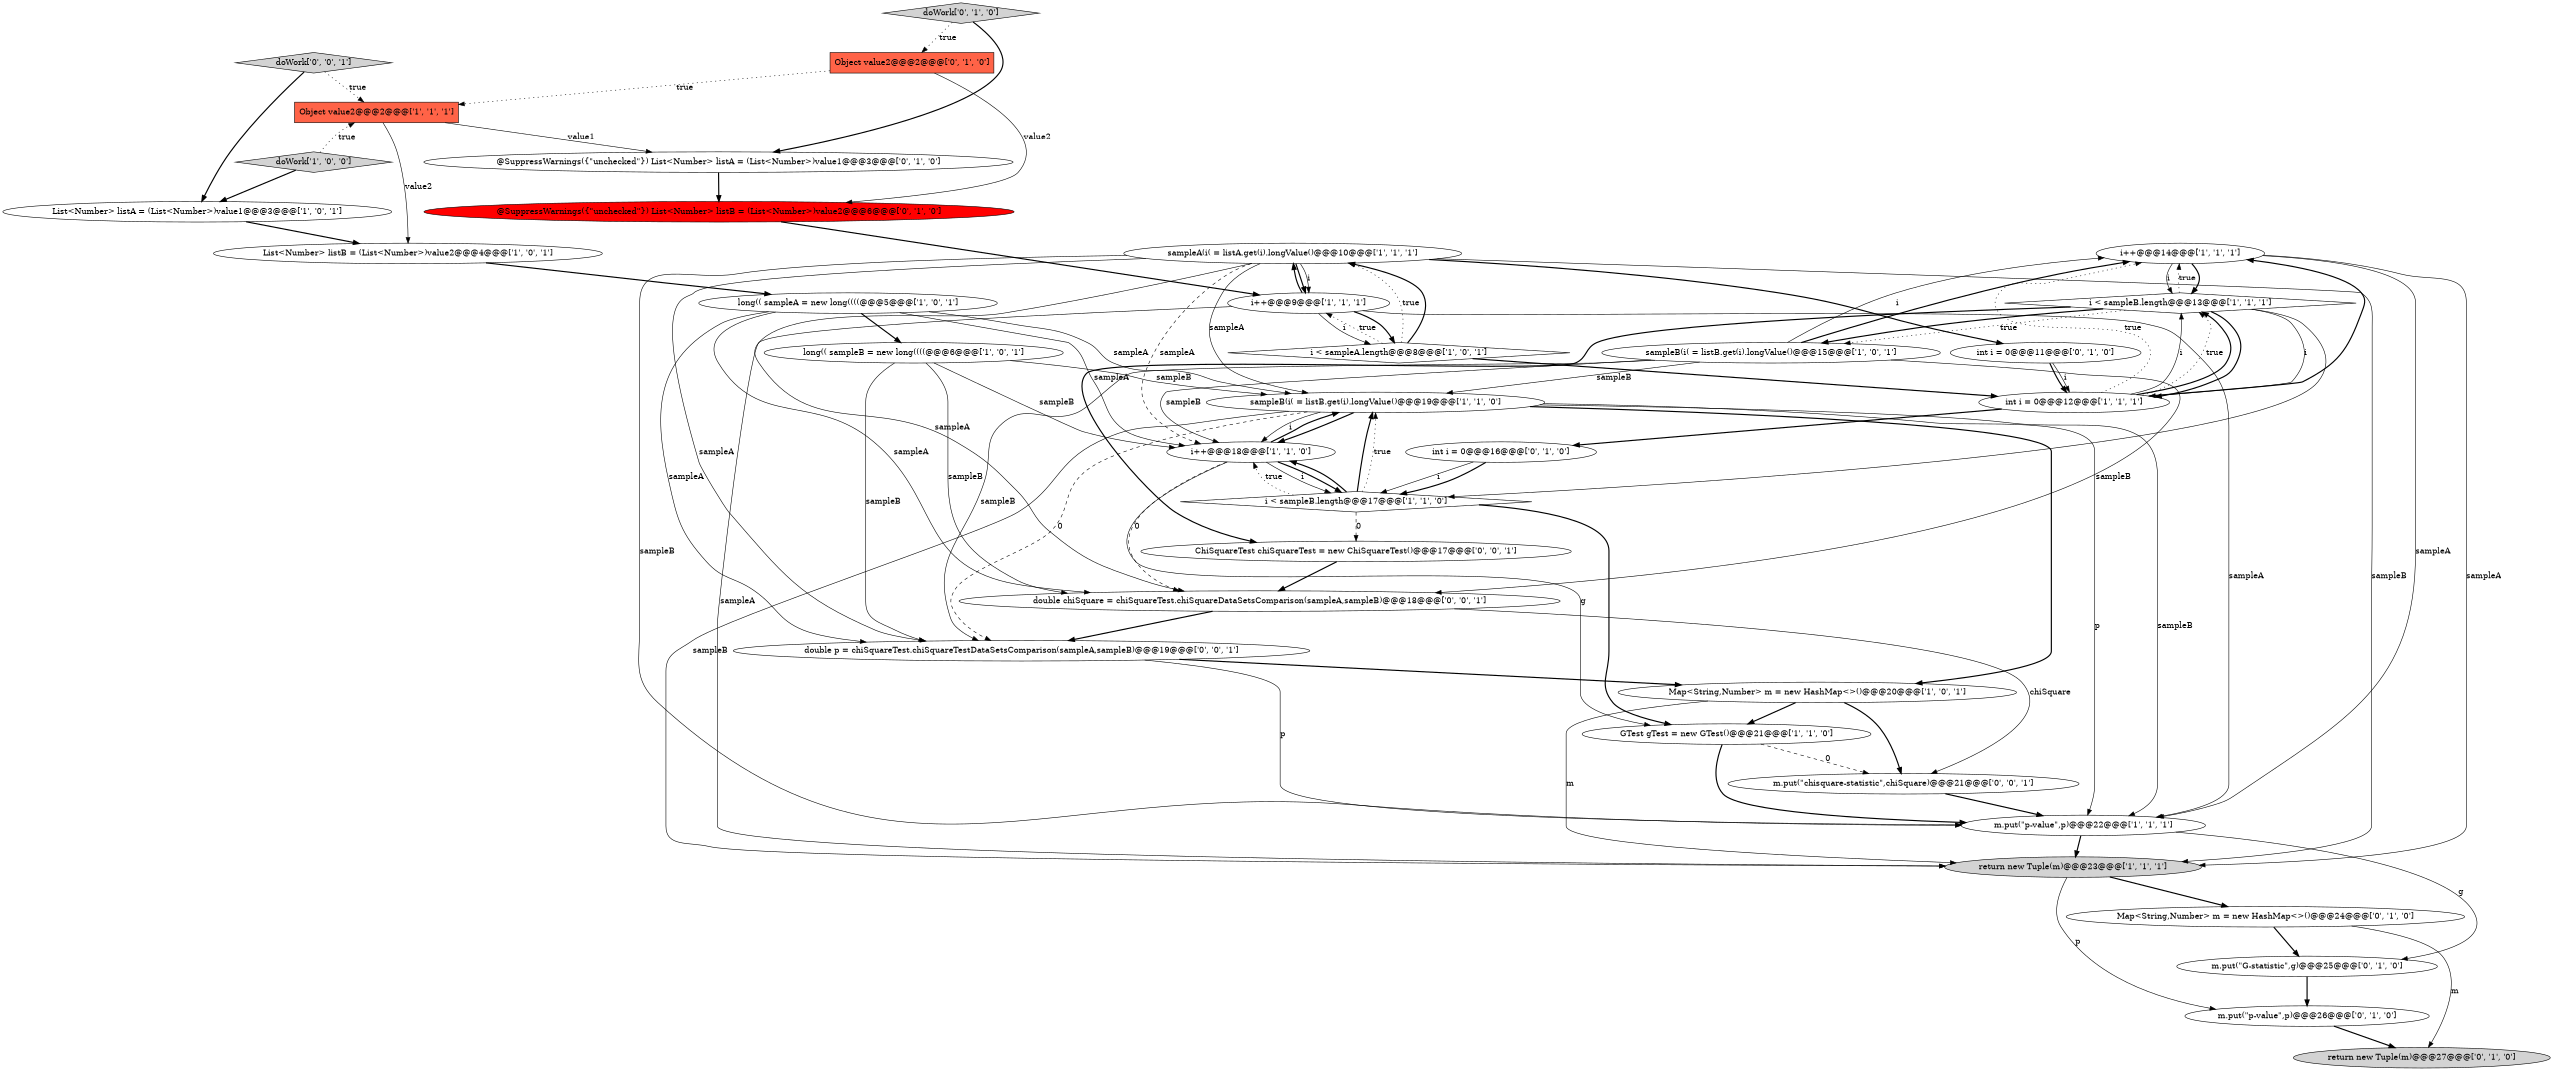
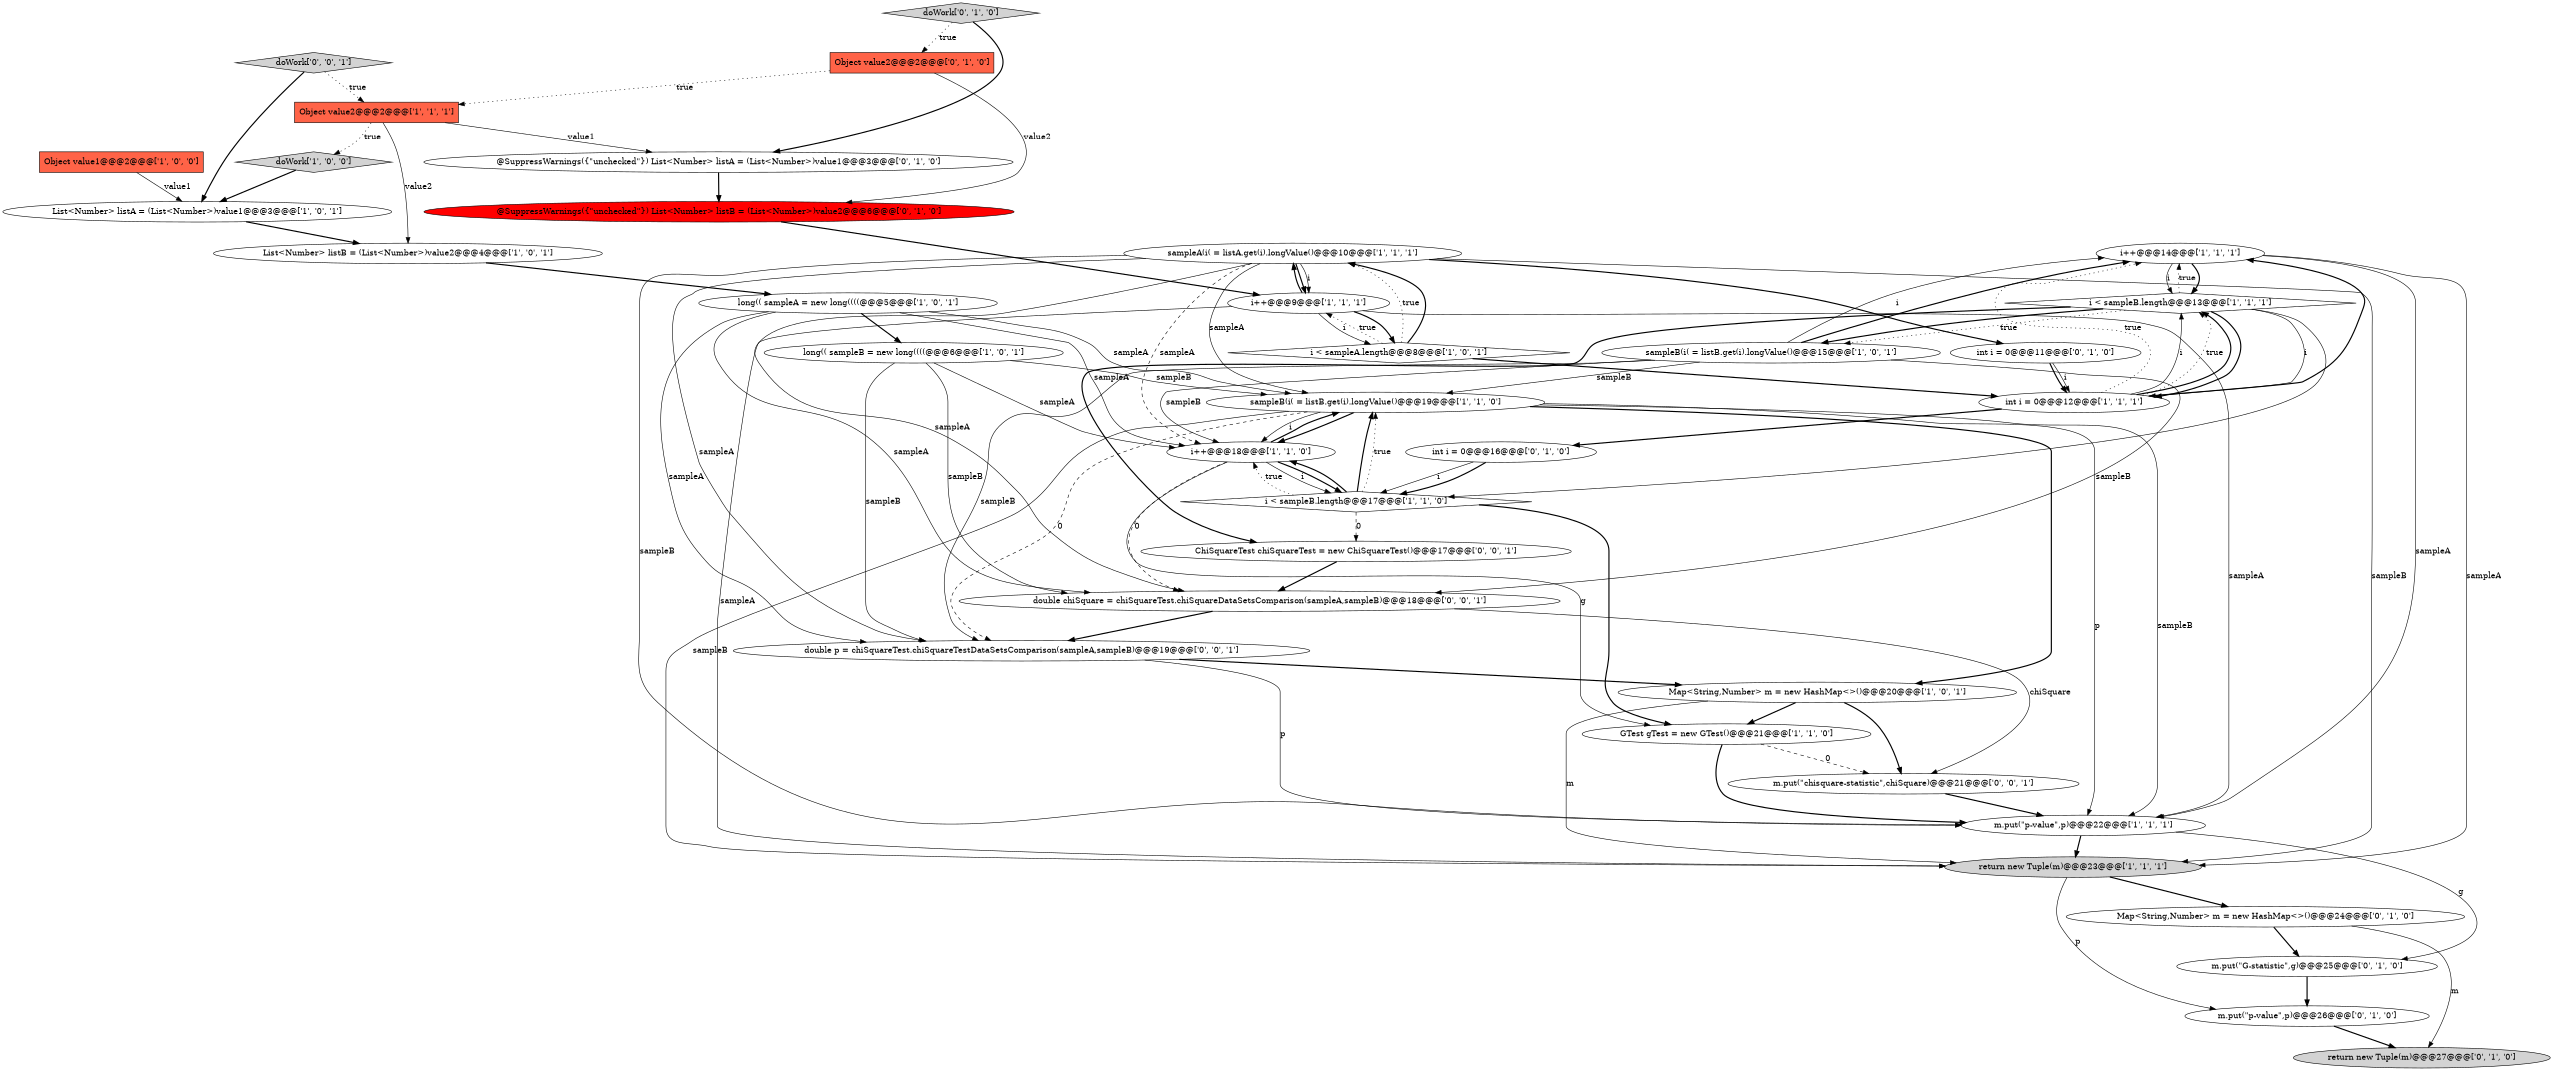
  digraph {
    node [fillcolor=white shape=ellipse style=filled]
    edge [style=solid]
    n1 [label="List<Number> listA = (List<Number>)value1@@@3@@@['1', '0', '1']"]
    n2 [label="List<Number> listB = (List<Number>)value2@@@4@@@['1', '0', '1']"]
    n3 [label="long(( sampleA = new long((((@@@5@@@['1', '0', '1']"]
    n4 [label="Map<String,Number> m = new HashMap<>()@@@20@@@['1', '0', '1']"]
    n5 [label="m.put(\"chisquare-statistic\",chiSquare)@@@21@@@['0', '0', '1']"]
    n6 [fillcolor=lightgray label="return new Tuple(m)@@@23@@@['1', '1', '1']"]
    n7 [label="GTest gTest = new GTest()@@@21@@@['1', '1', '0']"]
    n8 [label="m.put(\"p-value\",p)@@@22@@@['1', '1', '1']"]
    n9 [label="m.put(\"p-value\",p)@@@26@@@['0', '1', '0']"]
    n10 [label="Map<String,Number> m = new HashMap<>()@@@24@@@['0', '1', '0']"]
    n11 [label="int i = 0@@@11@@@['0', '1', '0']"]
    n12 [label="int i = 0@@@12@@@['1', '1', '1']"]
    n13 [label="i++@@@14@@@['1', '1', '1']"]
    n14 [label="int i = 0@@@16@@@['0', '1', '0']"]
    n15 [label="i < sampleB.length@@@13@@@['1', '1', '1']" shape=diamond]
    n16 [label="sampleB(i( = listB.get(i).longValue()@@@19@@@['1', '1', '0']"]
    n17 [label="i++@@@18@@@['1', '1', '0']"]
    n18 [label="double chiSquare = chiSquareTest.chiSquareDataSetsComparison(sampleA,sampleB)@@@18@@@['0', '0', '1']"]
    n19 [label="double p = chiSquareTest.chiSquareTestDataSetsComparison(sampleA,sampleB)@@@19@@@['0', '0', '1']"]
    n20 [label="long(( sampleB = new long((((@@@6@@@['1', '0', '1']"]
    n21 [label="i < sampleB.length@@@17@@@['1', '1', '0']" shape=diamond]
    n22 [label="ChiSquareTest chiSquareTest = new ChiSquareTest()@@@17@@@['0', '0', '1']"]
    n23 [label="sampleB(i( = listB.get(i).longValue()@@@15@@@['1', '0', '1']"]
    n24 [label="i < sampleA.length@@@8@@@['1', '0', '1']" shape=diamond]
    n25 [label="sampleA(i( = listA.get(i).longValue()@@@10@@@['1', '1', '1']"]
    n26 [label="i++@@@9@@@['1', '1', '1']"]
    n27 [fillcolor=lightgray label="doWork['0', '1', '0']" shape=diamond]
    n28 [fillcolor=tomato label="Object value2@@@2@@@['0', '1', '0']" shape=box]
    n29 [label="@SuppressWarnings({\"unchecked\"}) List<Number> listA = (List<Number>)value1@@@3@@@['0', '1', '0']"]
    n30 [fillcolor=tomato label="Object value2@@@2@@@['1', '1', '1']" shape=box]
    n31 [fillcolor=red label="@SuppressWarnings({\"unchecked\"}) List<Number> listB = (List<Number>)value2@@@6@@@['0', '1', '0']"]
    n32 [label="m.put(\"G-statistic\",g)@@@25@@@['0', '1', '0']"]
    n33 [fillcolor=lightgray label="return new Tuple(m)@@@27@@@['0', '1', '0']"]
+   n34 [fillcolor=tomato label="Object value1@@@2@@@['1', '0', '0']" shape=box]
    n35 [fillcolor=lightgray label="doWork['0', '0', '1']" shape=diamond]
    n36 [fillcolor=lightgray label="doWork['1', '0', '0']" shape=diamond]
    n1 -> n2 [style=bold]
    n2 -> n3 [style=bold]
    n3 -> n16 [label=sampleA]
    n3 -> n17 [label=sampleA]
    n3 -> n18 [label=sampleA]
    n3 -> n19 [label=sampleA]
    n3 -> n20 [style=bold]
    n4 -> n5 [style=bold]
    n4 -> n6 [label=m]
    n4 -> n7 [style=bold]
    n5 -> n8 [style=bold]
    n6 -> n9 [label=p]
    n6 -> n10 [style=bold]
    n7 -> n5 [label=0 style=dashed]
    n7 -> n8 [style=bold]
    n8 -> n6 [style=bold]
    n8 -> n32 [label=g]
    n9 -> n33 [style=bold]
    n10 -> n32 [style=bold]
    n10 -> n33 [label=m]
    n11 -> n12 [style=bold]
    n11 -> n12 [label=i]
    n12 -> n13 [label=true style=dotted]
    n12 -> n13 [style=bold]
    n12 -> n14 [style=bold]
    n12 -> n15 [label=i]
    n12 -> n15 [label=true style=dotted]
    n12 -> n15 [style=bold]
    n13 -> n6 [label=sampleA]
    n13 -> n8 [label=sampleA]
    n13 -> n15 [style=bold]
    n13 -> n15 [label=i]
    n14 -> n21 [style=bold]
    n14 -> n21 [label=i]
    n15 -> n12 [label=i]
    n15 -> n12 [style=bold]
    n15 -> n13 [label=true style=dotted]
    n15 -> n21
    n15 -> n22 [style=bold]
    n15 -> n23 [label=true style=dotted]
    n15 -> n23 [style=bold]
    n16 -> n4 [style=bold]
    n16 -> n6 [label=sampleB]
    n16 -> n8 [label=p]
    n16 -> n8 [label=sampleB]
    n16 -> n17 [style=bold]
    n16 -> n17 [label=i]
    n16 -> n19 [label=0 style=dashed]
    n17 -> n7 [label=g]
    n17 -> n16 [style=bold]
    n17 -> n18 [label=0 style=dashed]
    n17 -> n21 [label=i]
    n17 -> n21 [style=bold]
    n18 -> n5 [label=chiSquare]
    n18 -> n19 [style=bold]
    n19 -> n4 [style=bold]
    n19 -> n8 [label=p]
    n20 -> n16 [label=sampleB]
-   n20 -> n17 [label=sampleB]
+   n20 -> n17 [label=sampleA]
    n20 -> n18 [label=sampleB]
    n20 -> n19 [label=sampleB]
    n21 -> n7 [style=bold]
    n21 -> n16 [style=bold]
    n21 -> n16 [label=true style=dotted]
    n21 -> n17 [style=bold]
    n21 -> n17 [label=true style=dotted]
    n21 -> n22 [label=0 style=dashed]
    n22 -> n18 [style=bold]
    n23 -> n13 [style=bold]
    n23 -> n13 [label=i]
    n23 -> n16 [label=sampleB]
    n23 -> n17 [label=sampleB]
    n23 -> n18 [label=sampleB]
    n23 -> n19 [label=sampleB]
    n24 -> n12 [style=bold]
    n24 -> n25 [label=true style=dotted]
    n24 -> n25 [style=bold]
    n24 -> n26 [label=true style=dotted]
    n25 -> n6 [label=sampleB]
    n25 -> n8 [label=sampleB]
    n25 -> n11 [style=bold]
    n25 -> n16 [label=sampleA]
    n25 -> n17 [label=sampleA style=dashed]
    n25 -> n18 [label=sampleA]
    n25 -> n19 [label=sampleA]
    n25 -> n26 [style=bold]
    n25 -> n26 [label=i]
    n26 -> n6 [label=sampleA]
    n26 -> n8 [label=sampleA]
    n26 -> n24 [label=i]
    n26 -> n24 [style=bold]
    n26 -> n25 [style=bold]
    n27 -> n28 [label=true style=dotted]
    n27 -> n29 [style=bold]
    n28 -> n30 [label=true style=dotted]
    n28 -> n31 [label=value2]
    n29 -> n31 [style=bold]
    n30 -> n2 [label=value2]
    n30 -> n29 [label=value1]
    n31 -> n26 [style=bold]
    n32 -> n9 [style=bold]
+   n34 -> n1 [label=value1]
    n35 -> n1 [style=bold]
    n35 -> n30 [label=true style=dotted]
    n36 -> n1 [style=bold]
-   n36 -> n30 [label=true style=dotted]
+   n30 -> n36 [label=true style=dotted]
  }
